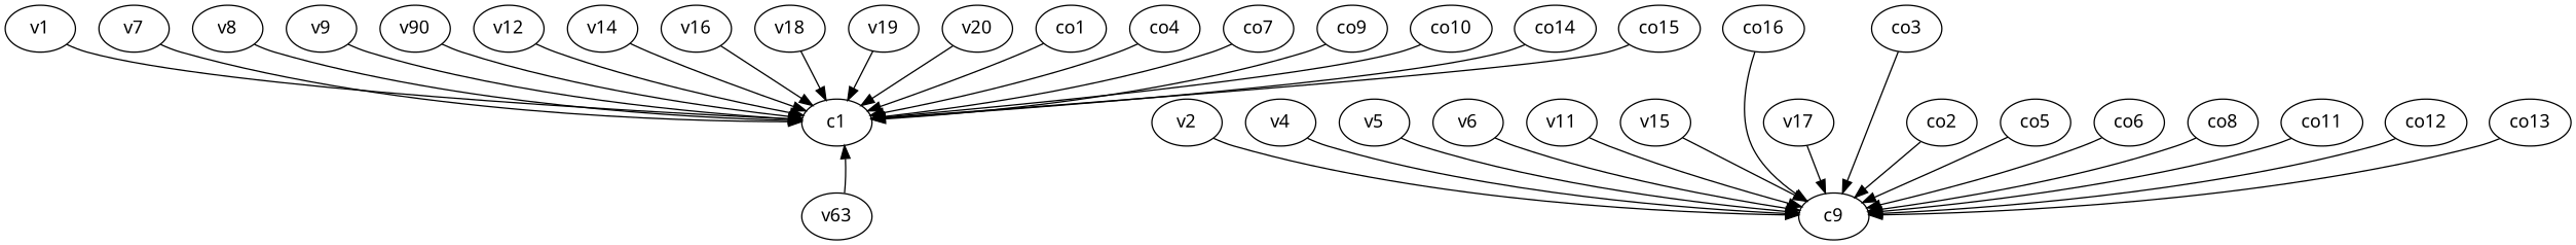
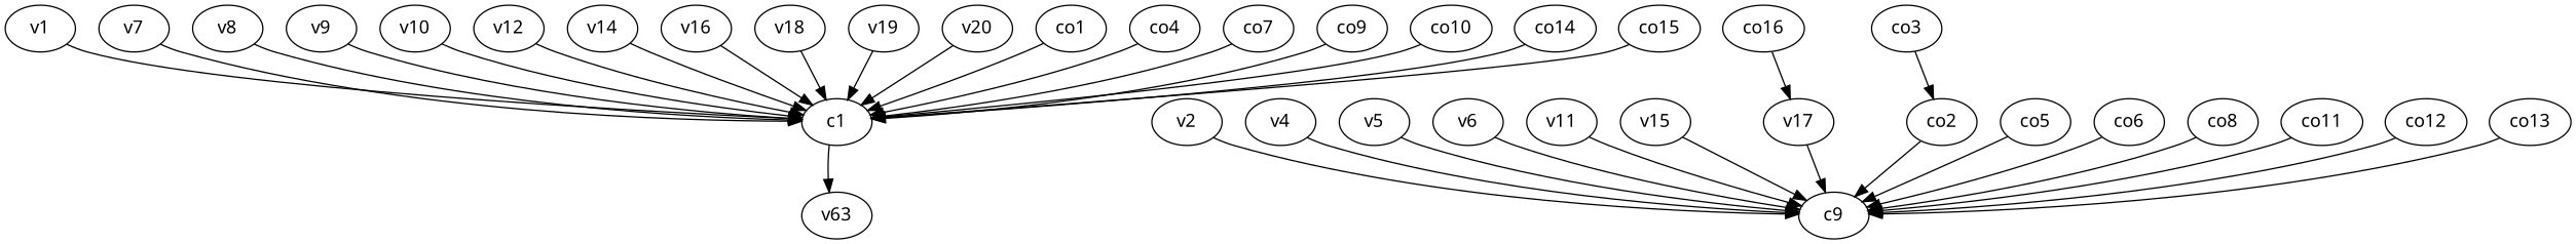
  strict digraph {
    fontname="Noto Sans"
    node [fontname="Noto Sans"]
    edge [fontname="Noto Sans" weight=1]
    v1
    c1
    n3 [label=c9]
    v2
    v4
    v5
    v6
    v7
    v8
    v9
-   v10 [label=v90]
+   v10
    v11
    v12
    n14 [label=v63]
    v14
    v15
    v16
    v17
    v18
    v19
    v20
    co1
    co2
    co3
    co4
    co5
    co6
    co7
    co8
    co9
    co10
    co11
    co12
    co13
    co14
    co15
    co16
    v1 -> c1
    v2 -> n3
    v4 -> n3
    v5 -> n3
    v6 -> n3
    v7 -> c1
    v8 -> c1
    v9 -> c1
    v10 -> c1
    v11 -> n3
    v12 -> c1
-   n14 -> c1
+   c1 -> n14
    v14 -> c1
    v15 -> n3
    v16 -> c1
    v17 -> n3
    v18 -> c1
    v19 -> c1
    v20 -> c1
    co1 -> c1
    co2 -> n3
-   co3 -> n3
+   co3 -> co2
    co4 -> c1
    co5 -> n3
    co6 -> n3
    co7 -> c1
    co8 -> n3
    co9 -> c1
    co10 -> c1
    co11 -> n3
    co12 -> n3
    co13 -> n3
    co14 -> c1
    co15 -> c1
-   co16 -> n3
+   co16 -> v17
  }
